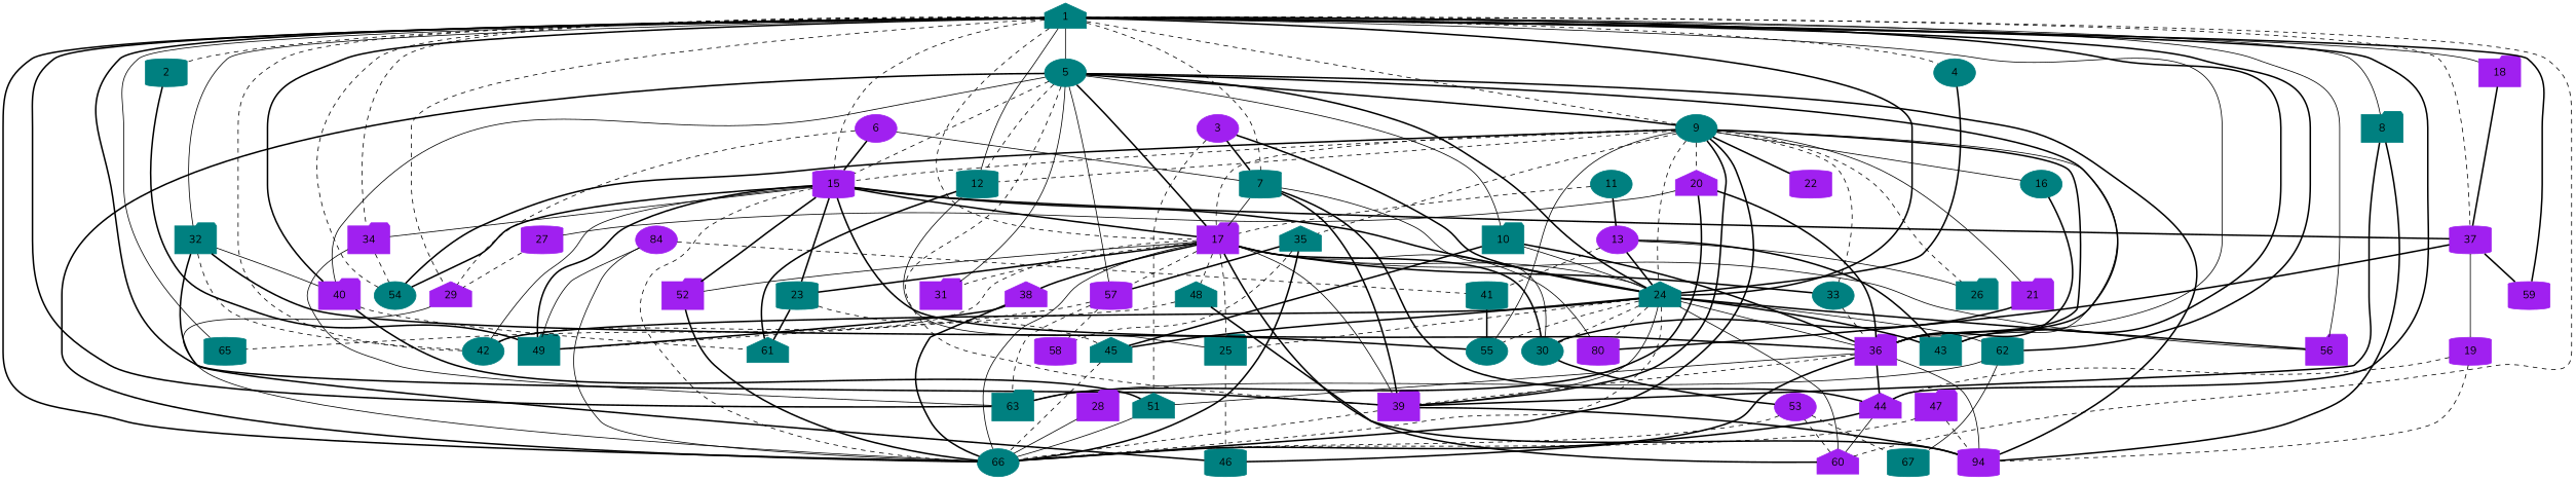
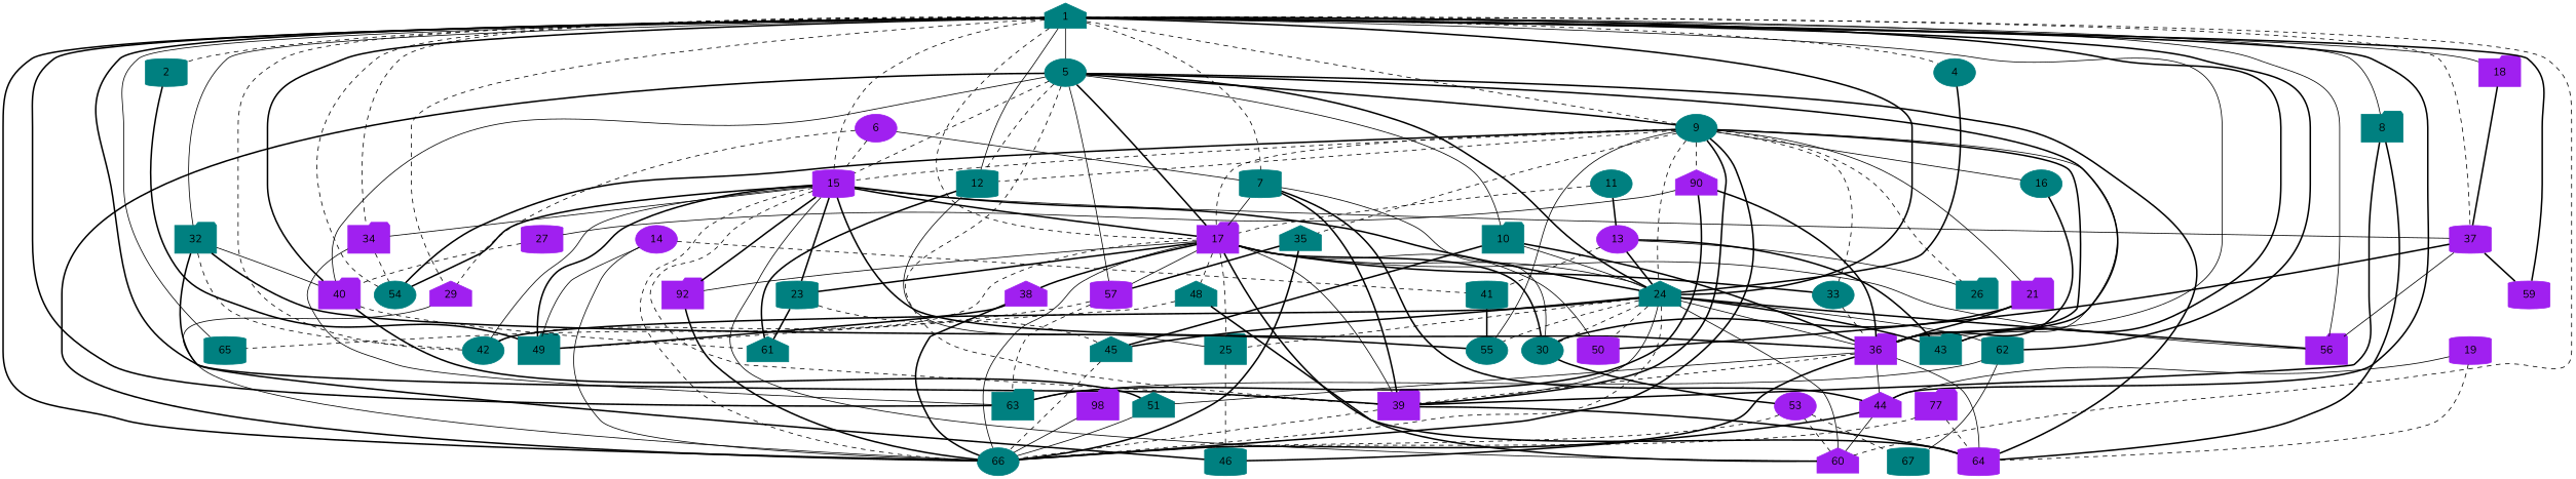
  graph {
    fontname=Nunito
    node [color=teal fontname=Nunito shape=folder style=filled]
    edge [fontname=Nunito style=bold weight=1.0]
    1 [shape=house]
    2 [shape=cylinder]
    4 [shape=ellipse]
    5 [shape=ellipse]
    7 [shape=cylinder]
    8
    9 [shape=ellipse]
    12 [shape=cylinder]
    15 [color=purple shape=cylinder]
    17 [color=purple]
    18 [color=purple]
    24 [shape=house]
    29 [color=purple shape=house]
    32
    34 [color=purple]
    36 [color=purple]
    37 [color=purple shape=cylinder]
    39 [color=purple]
    40 [color=purple]
    42 [shape=ellipse]
    43
    44 [color=purple shape=house]
    54 [shape=ellipse]
    56 [color=purple]
    59 [color=purple shape=cylinder]
    60 [color=purple shape=house]
    62 [shape=cylinder]
    63
    65 [shape=cylinder]
    66 [shape=ellipse]
    49
    10
-   31 [color=purple]
    57 [color=purple shape=cylinder]
-   64 [color=purple shape=cylinder label=94]
+   64 [color=purple shape=cylinder]
    30 [shape=ellipse]
    16 [shape=ellipse]
-   20 [color=purple shape=house]
+   20 [color=purple shape=house label=90]
    21 [color=purple]
-   22 [color=purple shape=cylinder]
    26
    33 [shape=ellipse]
    35 [shape=house]
    55 [shape=ellipse]
    25
    61 [shape=house]
    23 [shape=cylinder]
-   52 [color=purple]
+   52 [color=purple label=92]
    38 [color=purple shape=house]
    48 [shape=house]
-   50 [color=purple shape=cylinder label=80]
+   50 [color=purple shape=cylinder]
    45 [shape=house]
    46 [shape=cylinder]
    51 [shape=house]
    67 [shape=cylinder]
-   3 [color=purple shape=ellipse]
-   58 [color=purple shape=cylinder]
    6 [color=purple shape=ellipse]
    53 [color=purple shape=ellipse]
    27 [color=purple shape=cylinder]
    11 [shape=ellipse]
    13 [color=purple shape=ellipse]
    41 [shape=cylinder]
-   14 [color=purple shape=ellipse label=84]
+   14 [color=purple shape=ellipse]
    19 [color=purple shape=cylinder]
-   28 [color=purple]
-   47 [color=purple]
+   28 [color=purple label=98]
+   47 [color=purple label=77]
    1 -- 2 [style=dashed weight=2.0]
    1 -- 4 [style=dashed weight=2.0]
    1 -- 5 [style=solid weight=2.0]
    1 -- 7 [style=dashed weight=2.0]
    1 -- 8 [style=solid weight=2.0]
    1 -- 9 [style=dashed weight=2.0]
    1 -- 12 [style=solid]
    1 -- 15 [style=dashed weight=2.0]
    1 -- 17 [style=dashed weight=2.0]
    1 -- 18 [style=solid]
    1 -- 24 [weight=2.0]
    1 -- 29 [style=dashed]
    1 -- 32 [style=solid weight=2.0]
    1 -- 34 [style=dashed]
    1 -- 36 [style=solid weight=2.0]
    1 -- 37 [style=dashed]
    1 -- 39 [weight=2.0]
    1 -- 40
    1 -- 42 [style=dashed]
    1 -- 43
    1 -- 44
    1 -- 54 [style=dashed weight=2.0]
    1 -- 56 [style=solid]
    1 -- 59
    1 -- 60 [style=dashed weight=2.0]
    1 -- 62
    1 -- 63
    1 -- 65 [style=solid]
    1 -- 66 [weight=3.0]
    2 -- 49
    4 -- 24
    5 -- 9
    5 -- 12 [style=dashed]
    5 -- 15 [style=dashed weight=2.0]
    5 -- 17
    5 -- 24 [weight=2.0]
    5 -- 36
    5 -- 39 [style=dashed]
    5 -- 40 [style=solid]
    5 -- 66 [weight=2.0]
    5 -- 10 [style=solid]
-   5 -- 31 [style=solid]
    5 -- 57 [style=solid]
    5 -- 64
    7 -- 17 [style=solid]
    7 -- 39
    7 -- 44
    7 -- 30 [style=solid]
    8 -- 39
    8 -- 64
    9 -- 12 [style=dashed]
    9 -- 15 [style=dashed]
    9 -- 17 [style=dashed]
    9 -- 24 [style=dashed]
    9 -- 36 [weight=2.0]
    9 -- 39 [weight=2.0]
    9 -- 43 [style=solid]
    9 -- 54
    9 -- 66
    9 -- 16 [style=solid]
    9 -- 20 [style=dashed]
    9 -- 21 [style=solid]
-   9 -- 22
    9 -- 26 [style=dashed]
    9 -- 33 [style=dashed]
    9 -- 35 [style=dashed weight=2.0]
    9 -- 55 [style=solid]
    12 -- 25 [style=solid]
    12 -- 61
    15 -- 17
    15 -- 24 [weight=2.0]
    15 -- 34 [style=solid]
    15 -- 36 [weight=2.0]
-   15 -- 37 [weight=2.0]
+   15 -- 37 [style=solid weight=2.0]
+   15 -- 39 [style=dashed weight=2.0]
    15 -- 42 [style=solid]
    15 -- 54
+   15 -- 60 [style=solid]
    15 -- 66 [style=dashed]
    15 -- 49
    15 -- 23 [weight=2.0]
    15 -- 52
    17 -- 24 [style=solid weight=3.0]
    17 -- 39 [style=solid weight=2.0]
    17 -- 42 [style=dashed]
    17 -- 56 [style=solid]
    17 -- 60
    17 -- 66 [style=solid]
-   17 -- 31 [style=dashed weight=2.0]
-   17 -- 57 [style=dashed]
+   17 -- 57 [style=solid]
    17 -- 30
    17 -- 33
    17 -- 25 [style=dashed]
    17 -- 23
    17 -- 52 [style=solid]
    17 -- 38
    17 -- 48 [style=dashed]
    17 -- 50 [style=solid]
    18 -- 37
    24 -- 36 [style=solid weight=2.0]
    24 -- 39 [style=solid]
    24 -- 42
    24 -- 43
    24 -- 56
    24 -- 60 [style=solid]
    24 -- 62 [style=solid]
    24 -- 66 [style=dashed weight=2.0]
    24 -- 30 [style=dashed]
    24 -- 55 [style=dashed]
    24 -- 25 [style=dashed]
    24 -- 50 [style=dashed]
    24 -- 45
    29 -- 66 [style=solid]
    32 -- 40 [style=solid weight=2.0]
    32 -- 42 [style=dashed]
    32 -- 55
    32 -- 46
    34 -- 54 [style=dashed]
    34 -- 63 [style=solid]
    36 -- 39 [style=dashed]
-   36 -- 44
+   36 -- 44 [style=solid]
    36 -- 66
    36 -- 64 [style=solid]
    36 -- 51 [style=solid]
-   37 -- 19 [style=solid]
+   37 -- 56 [style=solid]
    37 -- 59
    37 -- 50
    39 -- 66 [style=dashed]
    39 -- 64
    40 -- 61 [style=dashed]
    40 -- 51
    44 -- 60 [style=solid]
    44 -- 46
    62 -- 63 [style=solid]
    62 -- 67 [style=solid]
    10 -- 24 [style=solid]
    10 -- 36
    10 -- 45
    57 -- 63 [style=dashed]
    57 -- 65 [style=dashed]
-   57 -- 58 [style=dashed]
    30 -- 53
    16 -- 36
    20 -- 36
    20 -- 63
    20 -- 27 [style=solid]
+   21 -- 36
    21 -- 30
    33 -- 36 [style=dashed]
    35 -- 66
    35 -- 57
-   35 -- 58 [style=dashed]
    25 -- 46 [style=dashed]
    23 -- 61
    23 -- 45 [style=dashed]
    52 -- 66
    38 -- 66
    38 -- 49
    48 -- 49 [style=dashed]
    48 -- 64
    45 -- 66 [style=dashed]
    51 -- 66 [style=solid]
-   3 -- 7
-   3 -- 24
-   3 -- 51 [style=dashed]
    6 -- 7 [style=solid]
-   6 -- 15
+   6 -- 15 [style=dashed]
    6 -- 29 [style=dashed]
    53 -- 60 [style=dashed]
    53 -- 66 [style=dashed]
    53 -- 67 [style=dashed]
-   27 -- 29 [style=dashed]
+   27 -- 40 [style=dashed]
    11 -- 17 [style=dashed]
    11 -- 13
    13 -- 24
    13 -- 43
    13 -- 26 [style=solid]
    13 -- 41 [style=dashed]
    41 -- 55
    14 -- 66 [style=solid]
    14 -- 49 [style=solid]
    14 -- 41 [style=dashed]
-   19 -- 44 [style=dashed]
+   19 -- 44 [style=solid]
    19 -- 64 [style=dashed]
    28 -- 66 [style=solid]
    47 -- 66 [style=dashed]
    47 -- 64 [style=dashed]
  }
